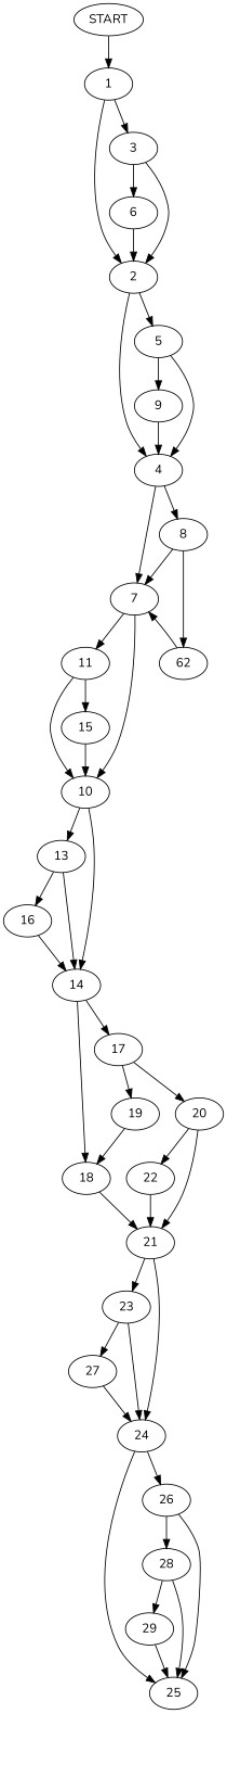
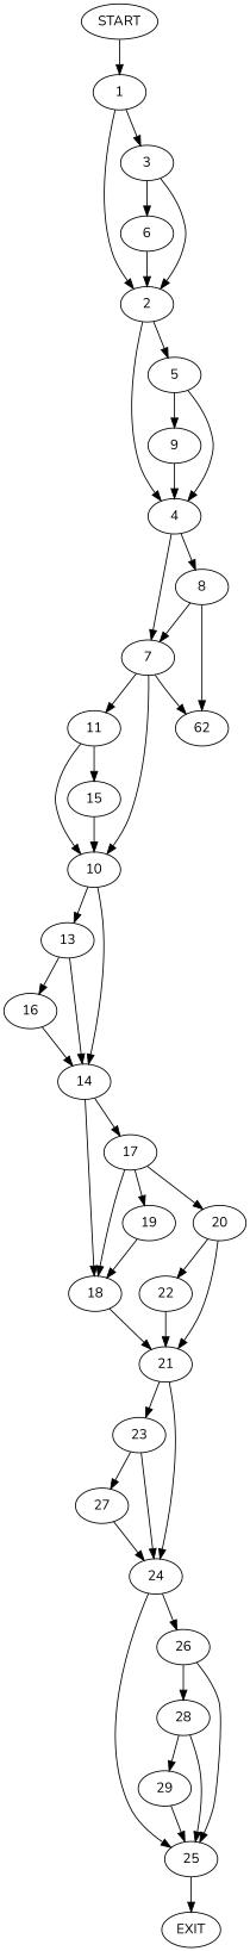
  digraph {
    fontname=Nunito
    node [fontname=Nunito]
    edge [fontname=Nunito]
    n1 [label=START]
    1
    2
    3
+   n5 [label=EXIT]
    4
    5
    6
    7
    8
    9
    10
    11
    n14 [label=62]
    13
    14
    15
    16
    17
    18
    19
    20
    21
    22
    23
    24
    27
    25
    26
    28
    29
    n1 -> 1
    1 -> 2
    1 -> 3
    2 -> 4
    2 -> 5
    3 -> 2
    3 -> 6
    4 -> 7
    4 -> 8
    5 -> 4
    5 -> 9
    6 -> 2
    7 -> 10
    7 -> 11
    8 -> 7
    8 -> n14
    9 -> 4
    10 -> 13
    10 -> 14
    11 -> 10
    11 -> 15
-   n14 -> 7
+   7 -> n14
    13 -> 14
    13 -> 16
    14 -> 17
    14 -> 18
    15 -> 10
    16 -> 14
+   17 -> 18
    17 -> 19
    17 -> 20
    18 -> 21
    19 -> 18
    20 -> 21
    20 -> 22
    21 -> 23
    21 -> 24
    22 -> 21
    23 -> 24
    23 -> 27
    24 -> 25
    24 -> 26
    27 -> 24
+   25 -> n5
    26 -> 25
    26 -> 28
    28 -> 25
    28 -> 29
    29 -> 25
  }
